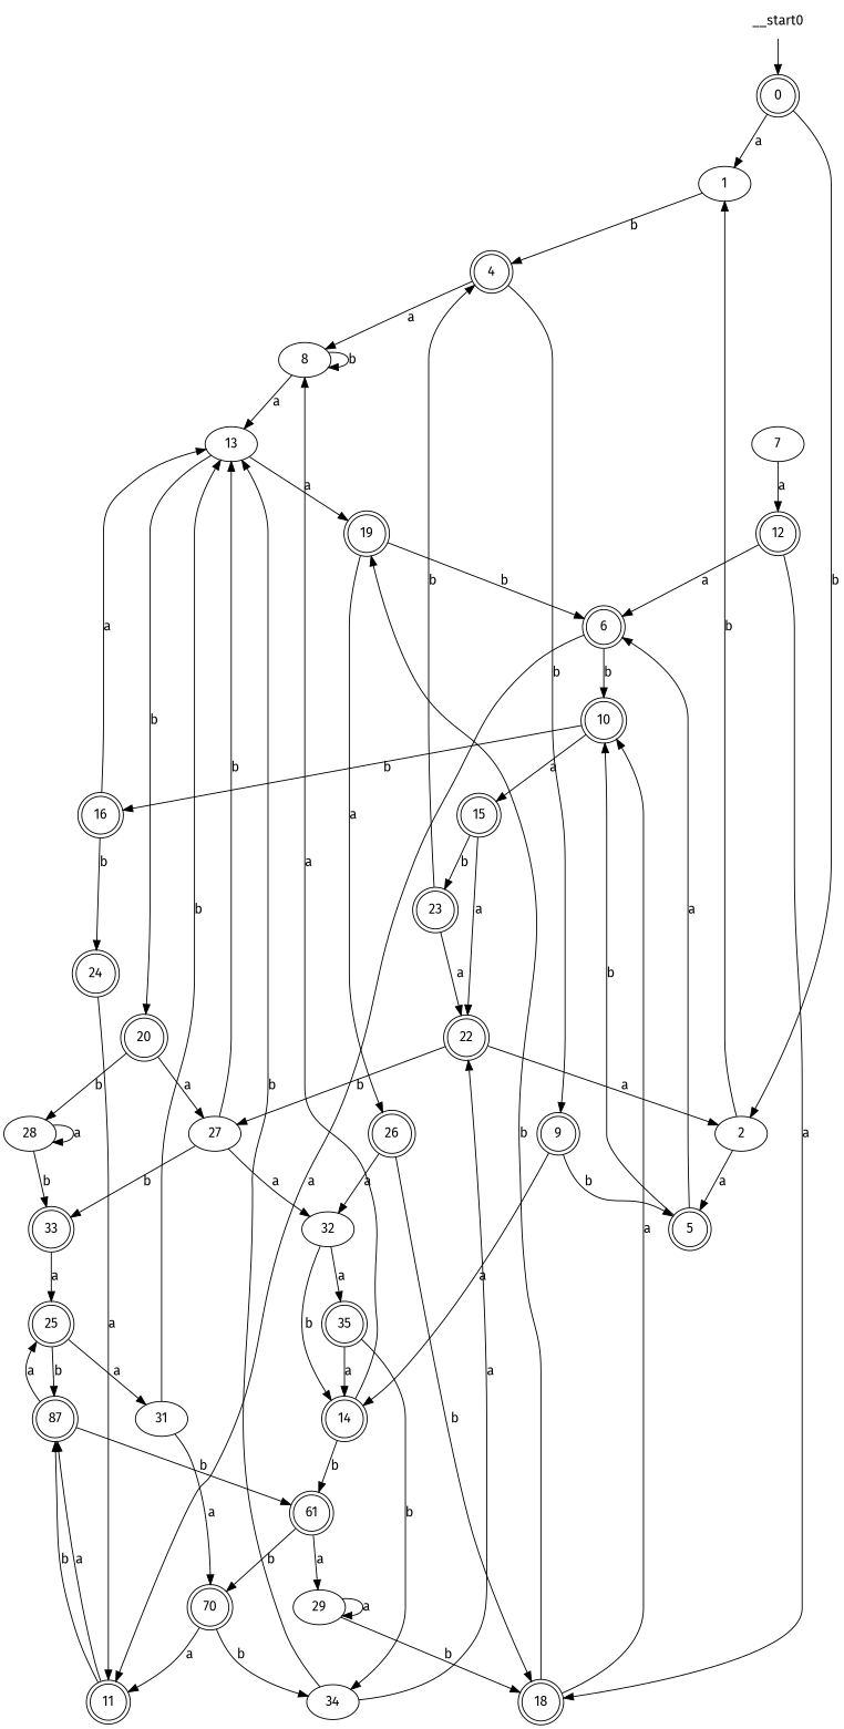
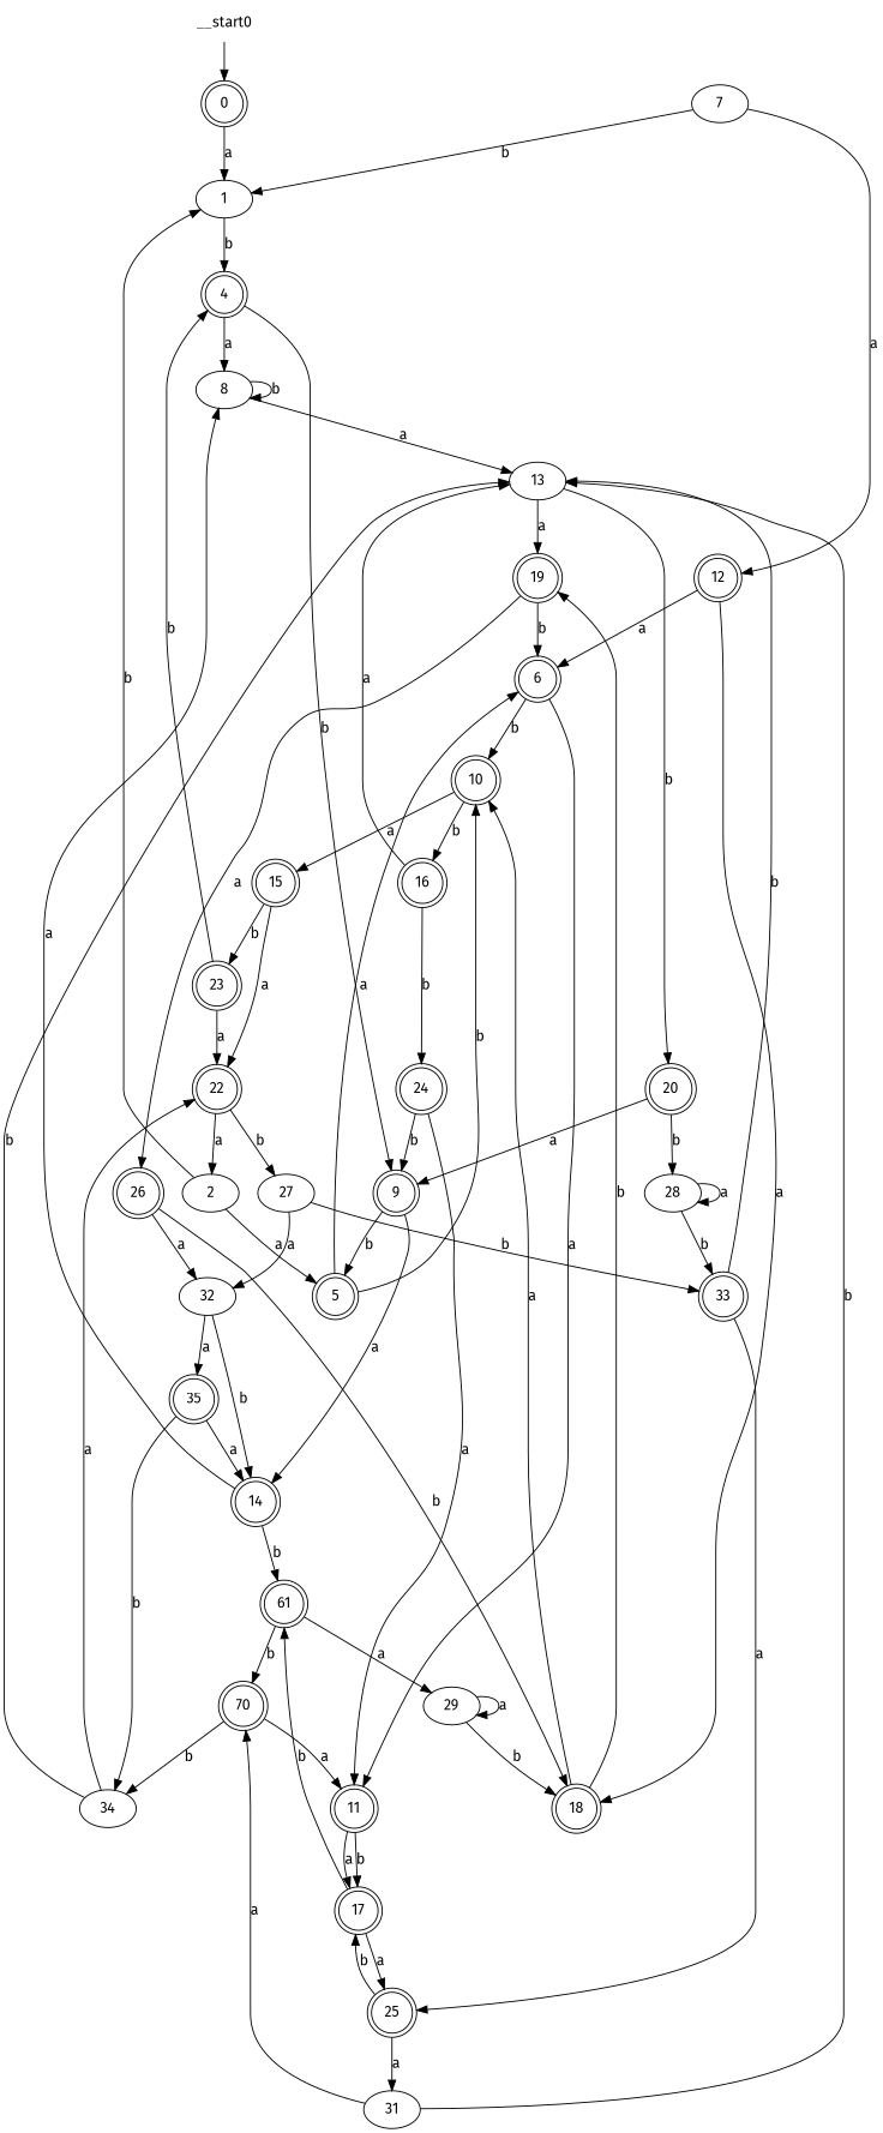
  digraph {
    fontname="Fira Sans"
    node [fontname="Fira Sans" shape=doublecircle]
    edge [fontname="Fira Sans"]
    __start0 [shape=none]
    0
    1 [shape=ellipse]
    2 [shape=""]
    4
    5
    8 [shape=""]
    9
    6
    10
    11
    7 [shape=""]
    12
    13 [shape=""]
    14
    15
    16
-   17 [label=87]
+   17
    18
    19
    20
    n22 [label=61]
    22
    23
    24
    25
    26
    27 [shape=""]
    28 [shape=""]
    29 [shape=""]
    n31 [label=70]
    31 [shape=""]
    32 [shape=""]
    33
    34 [shape=""]
    35
    __start0 -> 0
    0 -> 1 [label=a]
-   0 -> 2 [label=b]
    1 -> 4 [label=b]
    2 -> 1 [label=b]
    2 -> 5 [label=a]
    4 -> 8 [label=a]
    4 -> 9 [label=b]
    5 -> 6 [label=a]
    5 -> 10 [label=b]
    8 -> 8 [label=b]
    8 -> 13 [label=a]
    9 -> 5 [label=b]
    9 -> 14 [label=a]
    6 -> 10 [label=b]
    6 -> 11 [label=a]
    10 -> 15 [label=a]
    10 -> 16 [label=b]
    11 -> 17 [label=a]
    11 -> 17 [label=b]
+   7 -> 1 [label=b]
    7 -> 12 [label=a]
    12 -> 6 [label=a]
    12 -> 18 [label=a]
    13 -> 19 [label=a]
    13 -> 20 [label=b]
    14 -> 8 [label=a]
    14 -> n22 [label=b]
    15 -> 22 [label=a]
    15 -> 23 [label=b]
    16 -> 13 [label=a]
    16 -> 24 [label=b]
    17 -> n22 [label=b]
    17 -> 25 [label=a]
    18 -> 10 [label=a]
    18 -> 19 [label=b]
    19 -> 6 [label=b]
    19 -> 26 [label=a]
-   20 -> 27 [label=a]
+   20 -> 9 [label=a]
    20 -> 28 [label=b]
    n22 -> 29 [label=a]
    n22 -> n31 [label=b]
    22 -> 2 [label=a]
    22 -> 27 [label=b]
    23 -> 4 [label=b]
    23 -> 22 [label=a]
+   24 -> 9 [label=b]
    24 -> 11 [label=a]
    25 -> 17 [label=b]
    25 -> 31 [label=a]
    26 -> 18 [label=b]
    26 -> 32 [label=a]
    27 -> 32 [label=a]
    27 -> 33 [label=b]
    28 -> 28 [label=a]
    28 -> 33 [label=b]
    29 -> 18 [label=b]
    29 -> 29 [label=a]
    n31 -> 11 [label=a]
    n31 -> 34 [label=b]
    31 -> 13 [label=b]
    31 -> n31 [label=a]
    32 -> 14 [label=b]
    32 -> 35 [label=a]
-   27 -> 13 [label=b]
+   33 -> 13 [label=b]
    33 -> 25 [label=a]
    34 -> 13 [label=b]
    34 -> 22 [label=a]
    35 -> 14 [label=a]
    35 -> 34 [label=b]
  }
